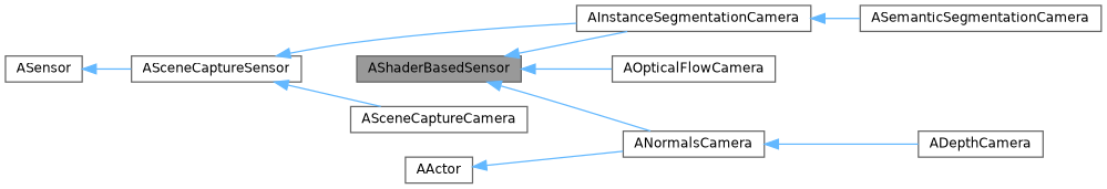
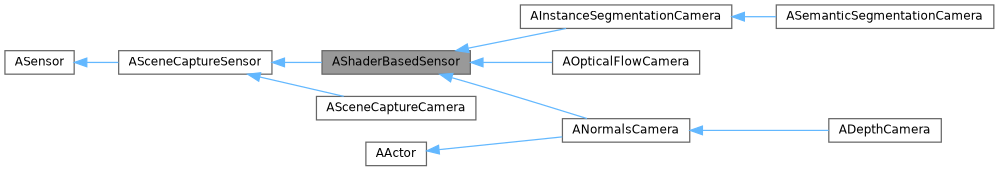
  digraph {
    rankdir=LR
    node [color=gray40 fillcolor=white fontname=Helvetica fontsize=10 shape=box style=filled]
    edge [color=steelblue1 dir=back fontname=Helvetica fontsize=10 labelfontname=Helvetica labelfontsize=10 style=solid]
    n1 [fillcolor=grey60 fontcolor=black height=0.2 label=AShaderBasedSensor width=0.4]
    n2 [height=0.2 label=AInstanceSegmentationCamera width=0.4]
    n3 [height=0.2 label=ANormalsCamera width=0.4]
    n4 [height=0.2 label=AOpticalFlowCamera width=0.4]
    n5 [height=0.2 label=ADepthCamera width=0.4]
    n6 [height=0.2 label=ASemanticSegmentationCamera width=0.4]
    n7 [height=0.2 label=ASceneCaptureCamera width=0.4]
    n8 [height=0.2 label=ASceneCaptureSensor width=0.4]
    n9 [height=0.2 label=ASensor width=0.4]
    n10 [height=0.2 label=AActor width=0.4]
    n1 -> n2
    n1 -> n3
    n1 -> n4
    n2 -> n6
    n3 -> n5
-   n8 -> n2
+   n8 -> n1
    n8 -> n7
    n9 -> n8
    n10 -> n3
  }
